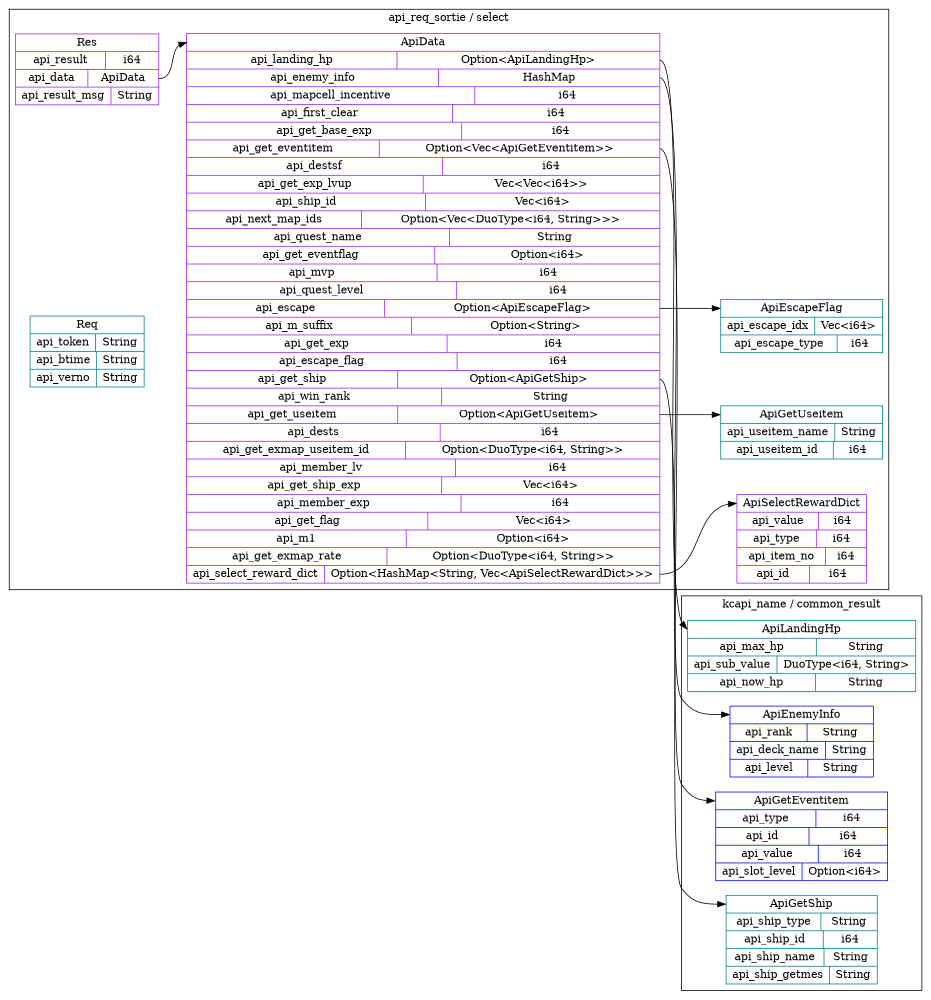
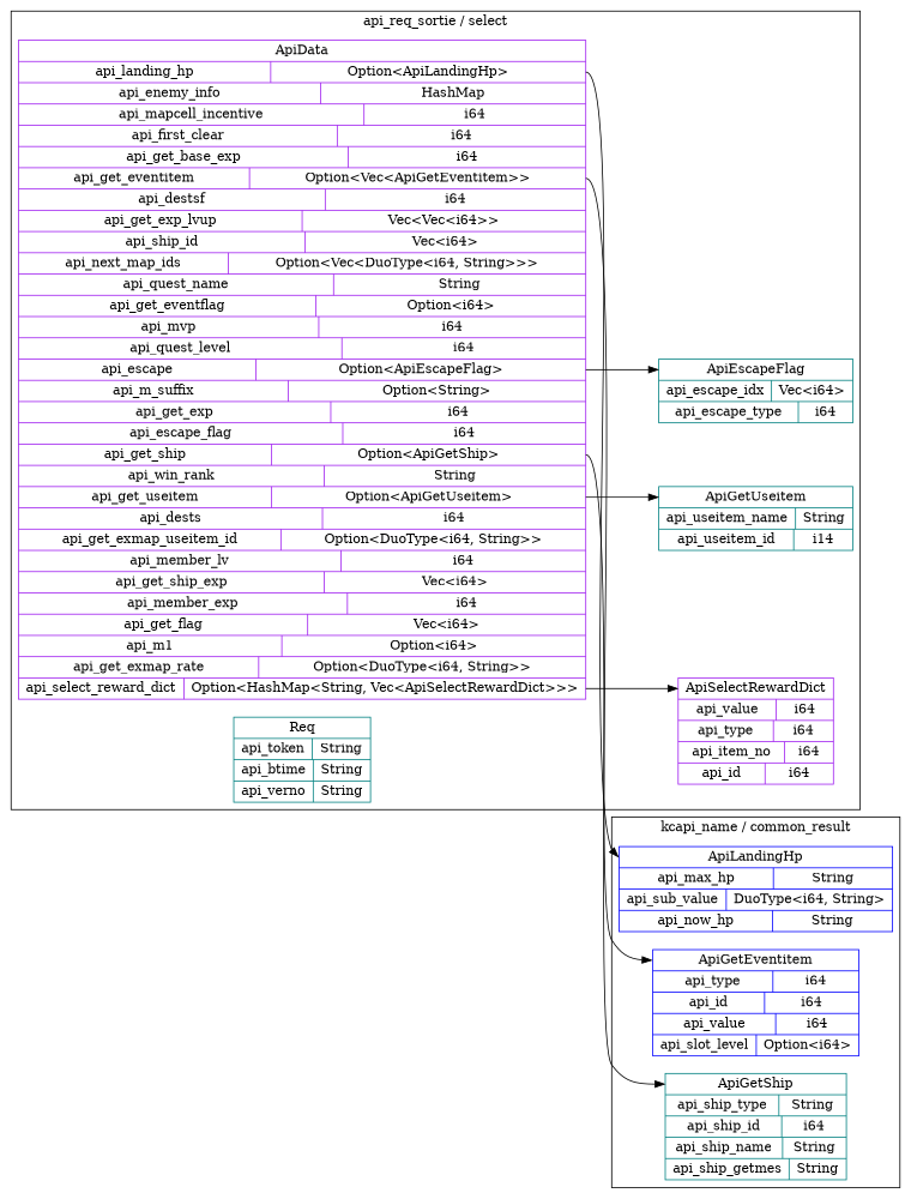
  digraph {
    rankdir=LR
    node [color=teal shape=record style=solid]
    n1 [color=purple label="<ApiData> ApiData  | { api_landing_hp | <api_landing_hp> Option\<ApiLandingHp\> } | { api_enemy_info | <api_enemy_info> HashMap } | { api_mapcell_incentive | <api_mapcell_incentive> i64 } | { api_first_clear | <api_first_clear> i64 } | { api_get_base_exp | <api_get_base_exp> i64 } | { api_get_eventitem | <api_get_eventitem> Option\<Vec\<ApiGetEventitem\>\> } | { api_destsf | <api_destsf> i64 } | { api_get_exp_lvup | <api_get_exp_lvup> Vec\<Vec\<i64\>\> } | { api_ship_id | <api_ship_id> Vec\<i64\> } | { api_next_map_ids | <api_next_map_ids> Option\<Vec\<DuoType\<i64, String\>\>\> } | { api_quest_name | <api_quest_name> String } | { api_get_eventflag | <api_get_eventflag> Option\<i64\> } | { api_mvp | <api_mvp> i64 } | { api_quest_level | <api_quest_level> i64 } | { api_escape | <api_escape> Option\<ApiEscapeFlag\> } | { api_m_suffix | <api_m_suffix> Option\<String\> } | { api_get_exp | <api_get_exp> i64 } | { api_escape_flag | <api_escape_flag> i64 } | { api_get_ship | <api_get_ship> Option\<ApiGetShip\> } | { api_win_rank | <api_win_rank> String } | { api_get_useitem | <api_get_useitem> Option\<ApiGetUseitem\> } | { api_dests | <api_dests> i64 } | { api_get_exmap_useitem_id | <api_get_exmap_useitem_id> Option\<DuoType\<i64, String\>\> } | { api_member_lv | <api_member_lv> i64 } | { api_get_ship_exp | <api_get_ship_exp> Vec\<i64\> } | { api_member_exp | <api_member_exp> i64 } | { api_get_flag | <api_get_flag> Vec\<i64\> } | { api_m1 | <api_m1> Option\<i64\> } | { api_get_exmap_rate | <api_get_exmap_rate> Option\<DuoType\<i64, String\>\> } | { api_select_reward_dict | <api_select_reward_dict> Option\<HashMap\<String, Vec\<ApiSelectRewardDict\>\>\> }"]
    n2 [label="<ApiEscapeFlag> ApiEscapeFlag  | { api_escape_idx | <api_escape_idx> Vec\<i64\> } | { api_escape_type | <api_escape_type> i64 }"]
-   n3 [label="<ApiGetUseitem> ApiGetUseitem  | { api_useitem_name | <api_useitem_name> String } | { api_useitem_id | <api_useitem_id> i64 }"]
+   n3 [label="<ApiGetUseitem> ApiGetUseitem  | { api_useitem_name | <api_useitem_name> String } | { api_useitem_id | <api_useitem_id> i14 }"]
    n4 [color=purple label="<ApiSelectRewardDict> ApiSelectRewardDict  | { api_value | <api_value> i64 } | { api_type | <api_type> i64 } | { api_item_no | <api_item_no> i64 } | { api_id | <api_id> i64 }"]
-   n5 [color=purple label="<Res> Res  | { api_result | <api_result> i64 } | { api_data | <api_data> ApiData } | { api_result_msg | <api_result_msg> String }"]
    n6 [label="<Req> Req  | { api_token | <api_token> String } | { api_btime | <api_btime> String } | { api_verno | <api_verno> String }"]
-   n7 [label="<ApiLandingHp> ApiLandingHp  | { api_max_hp | <api_max_hp> String } | { api_sub_value | <api_sub_value> DuoType\<i64, String\> } | { api_now_hp | <api_now_hp> String }"]
-   n8 [color=blue label="<ApiEnemyInfo> ApiEnemyInfo  | { api_rank | <api_rank> String } | { api_deck_name | <api_deck_name> String } | { api_level | <api_level> String }"]
+   n7 [color=blue label="<ApiLandingHp> ApiLandingHp  | { api_max_hp | <api_max_hp> String } | { api_sub_value | <api_sub_value> DuoType\<i64, String\> } | { api_now_hp | <api_now_hp> String }"]
    n9 [color=blue label="<ApiGetEventitem> ApiGetEventitem  | { api_type | <api_type> i64 } | { api_id | <api_id> i64 } | { api_value | <api_value> i64 } | { api_slot_level | <api_slot_level> Option\<i64\> }"]
    n10 [label="<ApiGetShip> ApiGetShip  | { api_ship_type | <api_ship_type> String } | { api_ship_id | <api_ship_id> i64 } | { api_ship_name | <api_ship_name> String } | { api_ship_getmes | <api_ship_getmes> String }"]
    subgraph cluster_1 {
      label="api_req_sortie / select"
      n1
      n2
      n3
      n4
-     n5
      n6
    }
    subgraph cluster_2 {
      label="kcapi_name / common_result"
      n7
-     n8
      n9
      n10
    }
    n1 -> n2 [headport="ApiEscapeFlag:w" tailport="api_escape:e"]
    n1 -> n3 [headport="ApiGetUseitem:w" tailport="api_get_useitem:e"]
    n1 -> n4 [headport="ApiSelectRewardDict:w" tailport="api_select_reward_dict:e"]
    n1 -> n7 [headport="ApiLandingHp:w" tailport="api_landing_hp:e"]
-   n1 -> n8 [headport="ApiEnemyInfo:w" tailport="api_enemy_info:e"]
    n1 -> n9 [headport="ApiGetEventitem:w" tailport="api_get_eventitem:e"]
    n1 -> n10 [headport="ApiGetShip:w" tailport="api_get_ship:e"]
-   n5 -> n1 [headport="ApiData:w" tailport="api_data:e"]
  }
